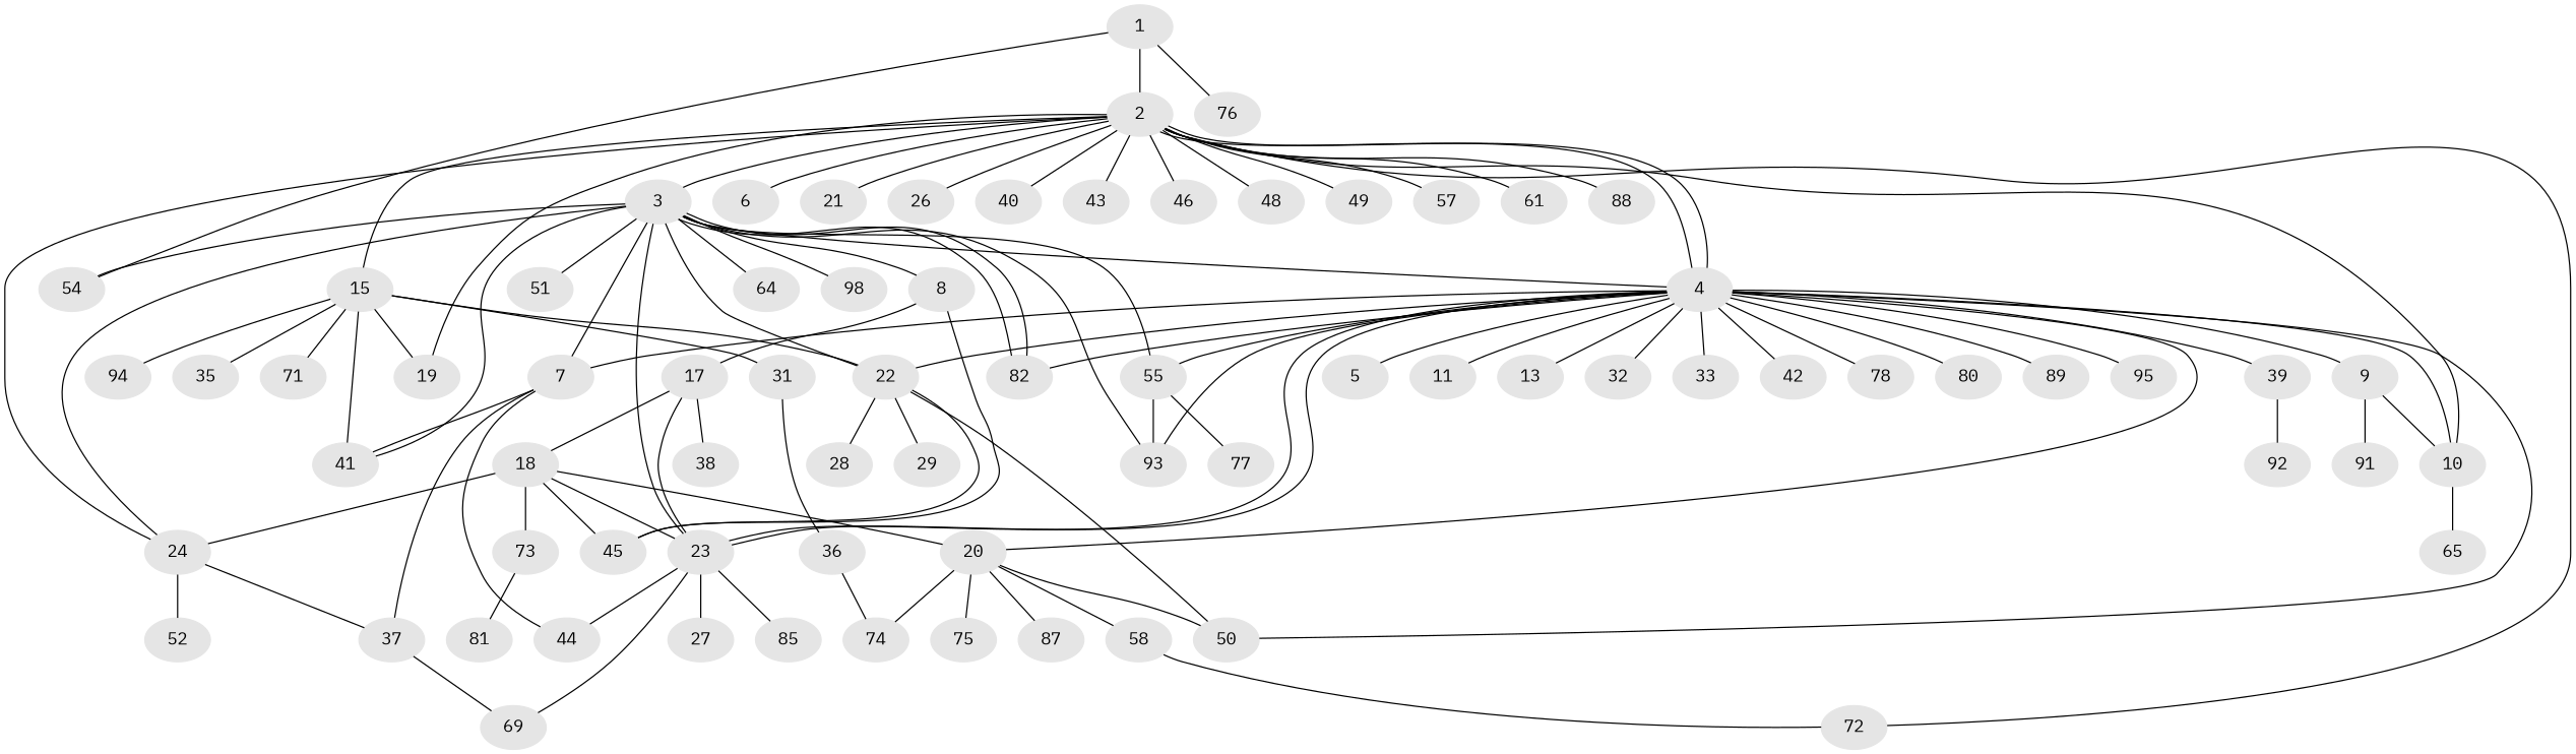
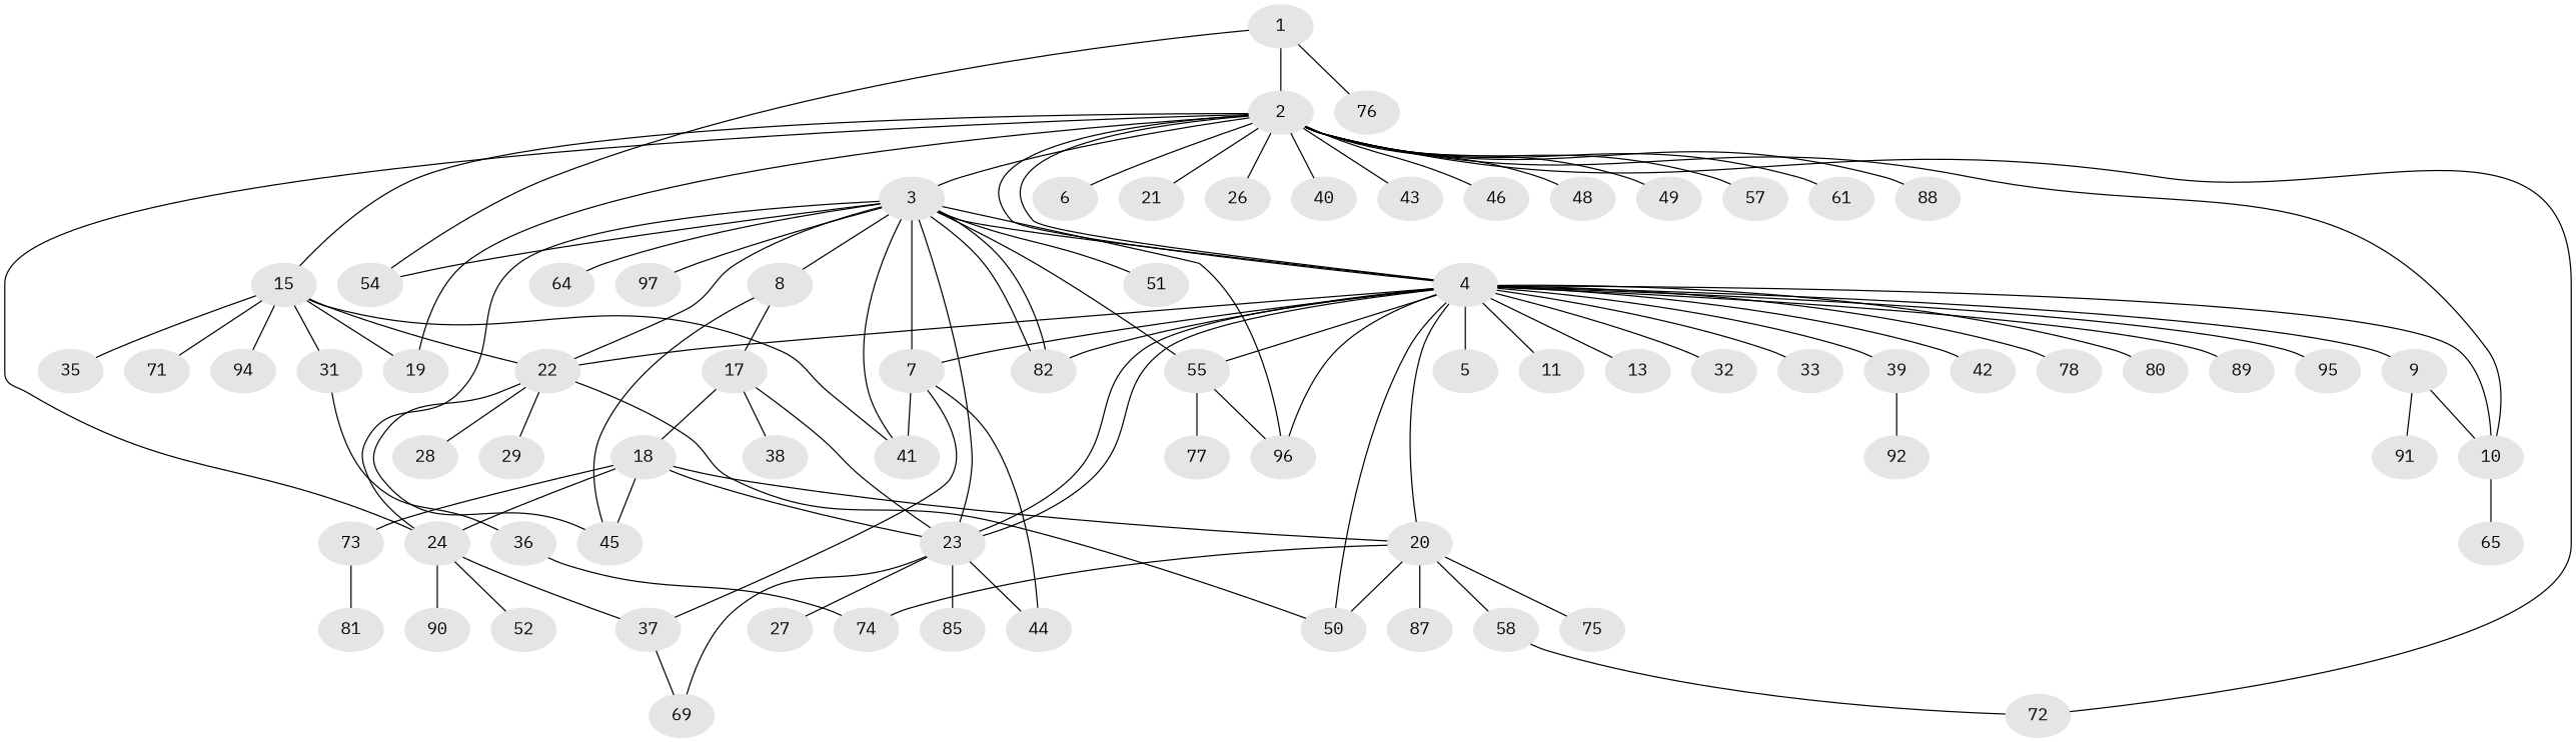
  graph {
    fontname="IBM Plex Mono"
    node [color=gray90 fontname="IBM Plex Mono" style=filled]
    edge [fontname="IBM Plex Mono"]
    2 [super="+34"]
    3 [super="+14"]
    4 [super="+30"]
    6
    10 [super="+63"]
    15 [super="+16"]
    19
    21
    24
    26
    40
    43
    46
    48
    49
    57
    61
    72
    88
    1
    54 [super="+83"]
    76
    7 [super="+59"]
    8 [super="+47"]
    22 [super="+66"]
    23 [super="+60"]
    41 [super="+84"]
    51
    55 [super="+64"]
    n30 [label=64 super="+79"]
    82
-   96 [label=93]
-   97 [label=98]
+   96
+   97
    5 [super="+12"]
    9 [super="+53"]
    11
    13 [super="+70"]
    20 [super="+56"]
    32
    33
    39 [super="+93"]
    42
    50
    78
    80
    89
    95
    65
    31
    35
    71
    94
    37 [super="+86"]
    52
+   90
    44
    17
    45
    28
    29
    69
    27
    85
    77
    91
    58 [super="+98"]
    74
    75
    87
    92
    18 [super="+25"]
    38
    36 [super="+68"]
    73
    81
    2 -- 3
    2 -- 4
    2 -- 4
    2 -- 6
    2 -- 10
    2 -- 15
    2 -- 19
    2 -- 21
    2 -- 24
    2 -- 26
    2 -- 40
    2 -- 43
    2 -- 46
    2 -- 48
    2 -- 49
    2 -- 57
    2 -- 61
    2 -- 72
    2 -- 88
    3 -- 4
    3 -- 24
    3 -- 54
    3 -- 7
    3 -- 8
    3 -- 22
    3 -- 23
    3 -- 41
    3 -- 51
    3 -- 55
    3 -- n30
    3 -- 82
    3 -- 82
    3 -- 96
    3 -- 97
    4 -- 10
    4 -- 7
    4 -- 22
    4 -- 23
    4 -- 23
    4 -- 55
    4 -- 82
    4 -- 96
    4 -- 5
    4 -- 9
    4 -- 11
    4 -- 13
    4 -- 20
    4 -- 32
    4 -- 33
    4 -- 39
    4 -- 42
    4 -- 50
    4 -- 78
    4 -- 80
    4 -- 89
    4 -- 95
    10 -- 65
    15 -- 19
    15 -- 22
    15 -- 41
    15 -- 31
    15 -- 35
    15 -- 71
    15 -- 94
    24 -- 37
    24 -- 52
+   24 -- 90
    1 -- 2
    1 -- 54
    1 -- 76
    7 -- 41
    7 -- 37
    7 -- 44
    8 -- 17
    8 -- 45
    22 -- 50
    22 -- 45
    22 -- 28
    22 -- 29
    23 -- 44
    23 -- 69
    23 -- 27
    23 -- 85
    55 -- 96
    55 -- 77
    9 -- 10
    9 -- 91
    20 -- 50
    20 -- 58
    20 -- 74
    20 -- 75
    20 -- 87
    39 -- 92
    31 -- 36
    37 -- 69
    17 -- 23
    17 -- 18
    17 -- 38
    58 -- 72
    18 -- 24
    18 -- 23
    18 -- 20
    18 -- 45
    18 -- 73
    36 -- 74
    73 -- 81
  }
